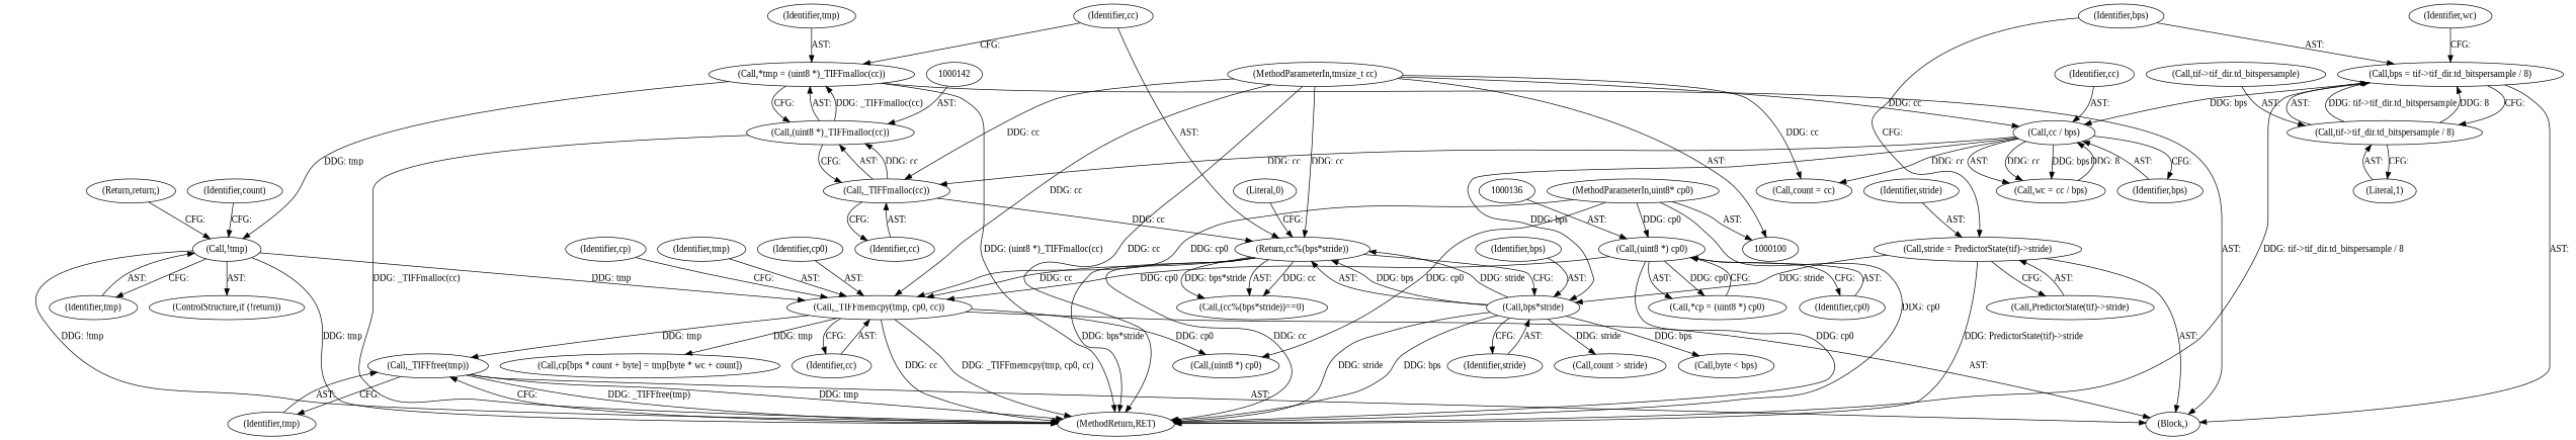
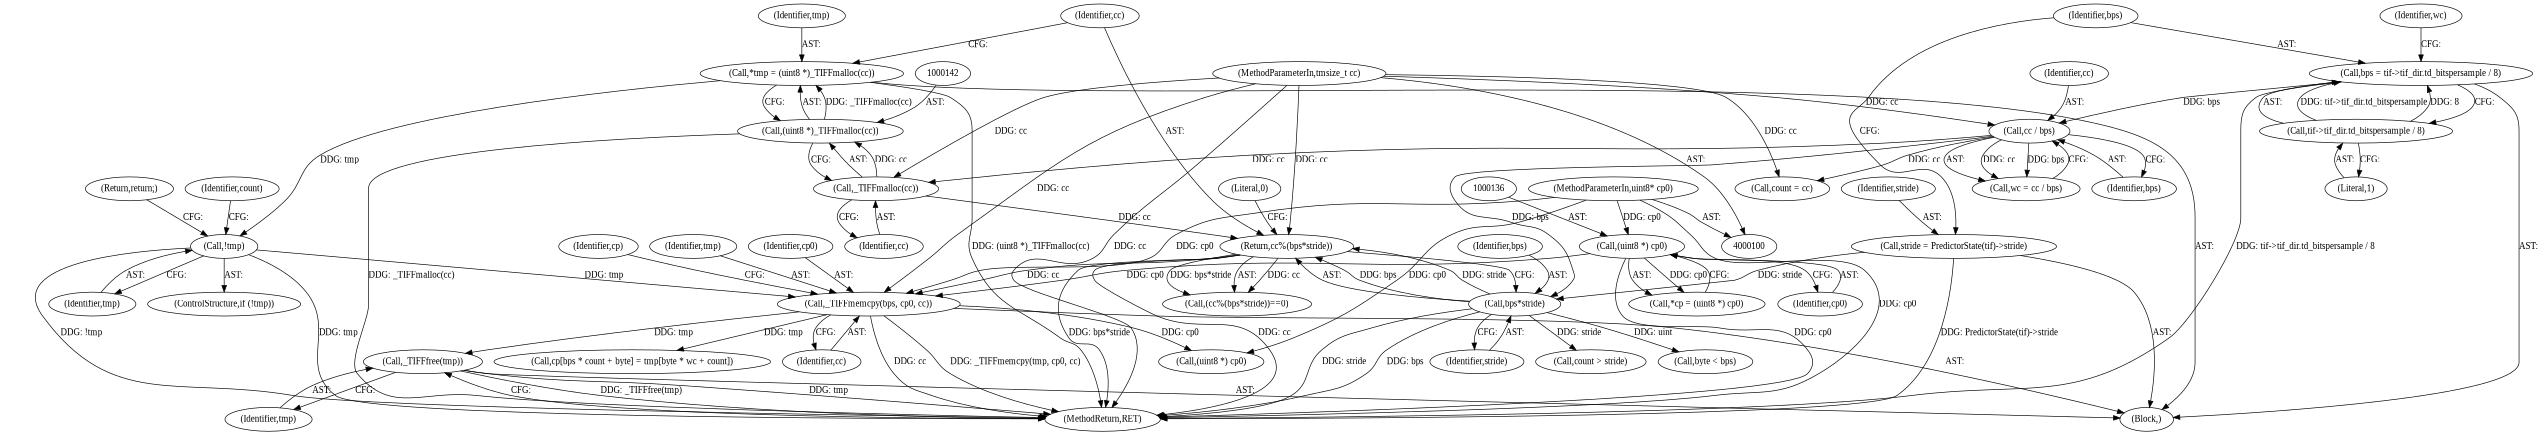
  digraph {
    fontname="Liberation Serif"
    node [fontname="Liberation Serif"]
    edge [fontname="Liberation Serif"]
    n1 [label="(Call,_TIFFfree(tmp))"]
    n2 [label="(MethodReturn,RET)"]
    n3 [label="(Identifier,tmp)"]
    n4 [label="(Block,)"]
-   n5 [label="(Call,_TIFFmemcpy(tmp, cp0, cc))"]
+   n5 [label="(Call,_TIFFmemcpy(bps, cp0, cc))"]
    n6 [label="(Call,cp[bps * count + byte] = tmp[byte * wc + count])"]
    n7 [label="(Identifier,cc)"]
    n8 [label="(Call,(uint8 *) cp0)"]
    n9 [label="(Call,!tmp)"]
-   n10 [label="(ControlStructure,if (!return))"]
+   n10 [label="(ControlStructure,if (!tmp))"]
    n11 [label="(Identifier,tmp)"]
    n12 [label="(Call,*tmp = (uint8 *)_TIFFmalloc(cc))"]
    n13 [label="(Call,(uint8 *)_TIFFmalloc(cc))"]
    n14 [label="(Call,_TIFFmalloc(cc))"]
    n15 [label="(Return,cc%(bps*stride))"]
    n16 [label="(Identifier,cc)"]
    n17 [label="(Call,bps*stride)"]
    n18 [label="(Call,(cc%(bps*stride))==0)"]
    n19 [label="(MethodParameterIn,tmsize_t cc)"]
    n20 [label="(Call,cc / bps)"]
    n21 [label="(Call,count = cc)"]
-   1000100
+   1000100 [label=4000100]
    n23 [label="(Identifier,bps)"]
    n24 [label="(Call,wc = cc / bps)"]
    n25 [label="(Identifier,stride)"]
    n26 [label="(Call,count > stride)"]
    n27 [label="(Call,byte < bps)"]
    n28 [label="(Call,bps = tif->tif_dir.td_bitspersample / 8)"]
    n29 [label="(Call,tif->tif_dir.td_bitspersample / 8)"]
    n30 [label="(Literal,1)"]
    n31 [label="(Call,(uint8 *) cp0)"]
    n32 [label="(Identifier,cp0)"]
    n33 [label="(Call,*cp = (uint8 *) cp0)"]
    n34 [label="(MethodParameterIn,uint8* cp0)"]
    n35 [label="(Call,stride = PredictorState(tif)->stride)"]
-   n36 [label="(Call,PredictorState(tif)->stride)"]
    n37 [label="(Identifier,count)"]
    n38 [label="(Identifier,wc)"]
-   n39 [label="(Call,tif->tif_dir.td_bitspersample)"]
    n40 [label="(Identifier,cc)"]
    n41 [label="(Literal,0)"]
    n42 [label="(Identifier,cp)"]
    n43 [label="(Identifier,cc)"]
    n44 [label="(Identifier,bps)"]
    n45 [label="(Identifier,stride)"]
    n46 [label="(Return,return;)"]
    n47 [label="(Identifier,bps)"]
    n48 [label="(Identifier,tmp)"]
    n49 [label="(Identifier,cp0)"]
    n50 [label="(Identifier,tmp)"]
    1000142
    1000136
    n1 -> n2 [label="DDG: _TIFFfree(tmp)"]
    n1 -> n2 [label="DDG: tmp"]
    n1 -> n3 [label="CFG: "]
    n1 -> n4 [label="AST: "]
    n2 -> n1 [label="CFG: "]
    n3 -> n1 [label="AST: "]
    n5 -> n1 [label="DDG: tmp"]
    n5 -> n2 [label="DDG: cc"]
    n5 -> n2 [label="DDG: _TIFFmemcpy(tmp, cp0, cc)"]
    n5 -> n4 [label="AST: "]
    n5 -> n6 [label="DDG: tmp"]
    n5 -> n7 [label="CFG: "]
    n5 -> n8 [label="DDG: cp0"]
    n7 -> n5 [label="AST: "]
    n9 -> n2 [label="DDG: tmp"]
    n9 -> n2 [label="DDG: !tmp"]
    n9 -> n5 [label="DDG: tmp"]
    n9 -> n10 [label="AST: "]
    n9 -> n11 [label="CFG: "]
    n11 -> n9 [label="AST: "]
    n12 -> n2 [label="DDG: (uint8 *)_TIFFmalloc(cc)"]
    n12 -> n4 [label="AST: "]
    n12 -> n9 [label="DDG: tmp"]
    n12 -> n13 [label="CFG: "]
    n13 -> n2 [label="DDG: _TIFFmalloc(cc)"]
    n13 -> n12 [label="AST: "]
    n13 -> n12 [label="DDG: _TIFFmalloc(cc)"]
    n13 -> n14 [label="CFG: "]
    n14 -> n13 [label="AST: "]
    n14 -> n13 [label="DDG: cc"]
    n14 -> n15 [label="DDG: cc"]
    n14 -> n16 [label="CFG: "]
    n15 -> n2 [label="DDG: bps*stride"]
    n15 -> n2 [label="DDG: cc"]
    n15 -> n5 [label="DDG: cc"]
    n15 -> n17 [label="CFG: "]
    n15 -> n18 [label="AST: "]
    n15 -> n18 [label="DDG: cc"]
    n15 -> n18 [label="DDG: bps*stride"]
    n16 -> n14 [label="AST: "]
    n17 -> n2 [label="DDG: stride"]
    n17 -> n2 [label="DDG: bps"]
    n17 -> n15 [label="AST: "]
    n17 -> n15 [label="DDG: bps"]
    n17 -> n15 [label="DDG: stride"]
    n17 -> n25 [label="CFG: "]
    n17 -> n26 [label="DDG: stride"]
-   n17 -> n27 [label="DDG: bps"]
+   n17 -> n27 [label="DDG: uint"]
    n19 -> n2 [label="DDG: cc"]
    n19 -> n5 [label="DDG: cc"]
    n19 -> n14 [label="DDG: cc"]
    n19 -> n15 [label="DDG: cc"]
    n19 -> n20 [label="DDG: cc"]
    n19 -> n21 [label="DDG: cc"]
    n19 -> 1000100 [label="AST: "]
    n20 -> n14 [label="DDG: cc"]
    n20 -> n17 [label="DDG: bps"]
    n20 -> n21 [label="DDG: cc"]
    n20 -> n23 [label="CFG: "]
    n20 -> n24 [label="AST: "]
    n20 -> n24 [label="DDG: cc"]
    n20 -> n24 [label="DDG: bps"]
    n23 -> n20 [label="AST: "]
-   n24 -> n20 [label="DDG: 8"]
+   n24 -> n20 [label="CFG: "]
    n25 -> n17 [label="AST: "]
    n28 -> n2 [label="DDG: tif->tif_dir.td_bitspersample / 8"]
    n28 -> n4 [label="AST: "]
    n28 -> n20 [label="DDG: bps"]
    n28 -> n29 [label="CFG: "]
    n29 -> n28 [label="AST: "]
    n29 -> n28 [label="DDG: tif->tif_dir.td_bitspersample"]
    n29 -> n28 [label="DDG: 8"]
    n29 -> n30 [label="CFG: "]
    n30 -> n29 [label="AST: "]
    n31 -> n2 [label="DDG: cp0"]
    n31 -> n5 [label="DDG: cp0"]
    n31 -> n32 [label="CFG: "]
    n31 -> n33 [label="AST: "]
    n31 -> n33 [label="DDG: cp0"]
    n32 -> n31 [label="AST: "]
    n33 -> n31 [label="CFG: "]
    n34 -> n2 [label="DDG: cp0"]
    n34 -> n5 [label="DDG: cp0"]
    n34 -> n8 [label="DDG: cp0"]
    n34 -> 1000100 [label="AST: "]
    n34 -> n31 [label="DDG: cp0"]
    n35 -> n2 [label="DDG: PredictorState(tif)->stride"]
    n35 -> n4 [label="AST: "]
    n35 -> n17 [label="DDG: stride"]
-   n35 -> n36 [label="CFG: "]
-   n36 -> n35 [label="AST: "]
    n37 -> n9 [label="CFG: "]
    n38 -> n28 [label="CFG: "]
-   n39 -> n29 [label="AST: "]
    n40 -> n20 [label="AST: "]
    n41 -> n15 [label="CFG: "]
    n42 -> n5 [label="CFG: "]
    n43 -> n12 [label="CFG: "]
    n43 -> n15 [label="AST: "]
    n44 -> n17 [label="AST: "]
    n45 -> n35 [label="AST: "]
    n46 -> n9 [label="CFG: "]
    n47 -> n28 [label="AST: "]
    n47 -> n35 [label="CFG: "]
    n48 -> n5 [label="AST: "]
    n49 -> n5 [label="AST: "]
    n50 -> n12 [label="AST: "]
    1000142 -> n13 [label="AST: "]
    1000136 -> n31 [label="AST: "]
  }
